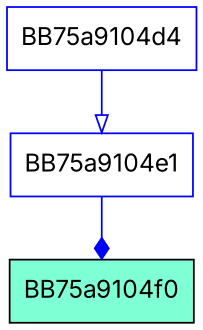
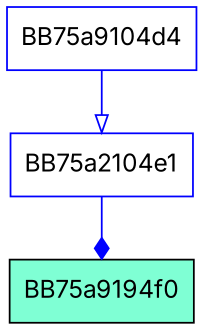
  digraph {
    fontname=Inter
    splines=ortho
    node [color=blue fillcolor=white fontname=Inter shape=box style=filled]
    edge [color=blue fontname=Inter]
    BB75a9104d4
-   BB75a9104e1
-   BB75a9104f0 [color=black fillcolor=aquamarine]
+   BB75a9104e1 [label=BB75a2104e1]
+   BB75a9104f0 [color=black fillcolor=aquamarine label=BB75a9194f0]
    BB75a9104d4 -> BB75a9104e1 [arrowhead=onormal]
    BB75a9104e1 -> BB75a9104f0 [arrowhead=diamond]
  }
